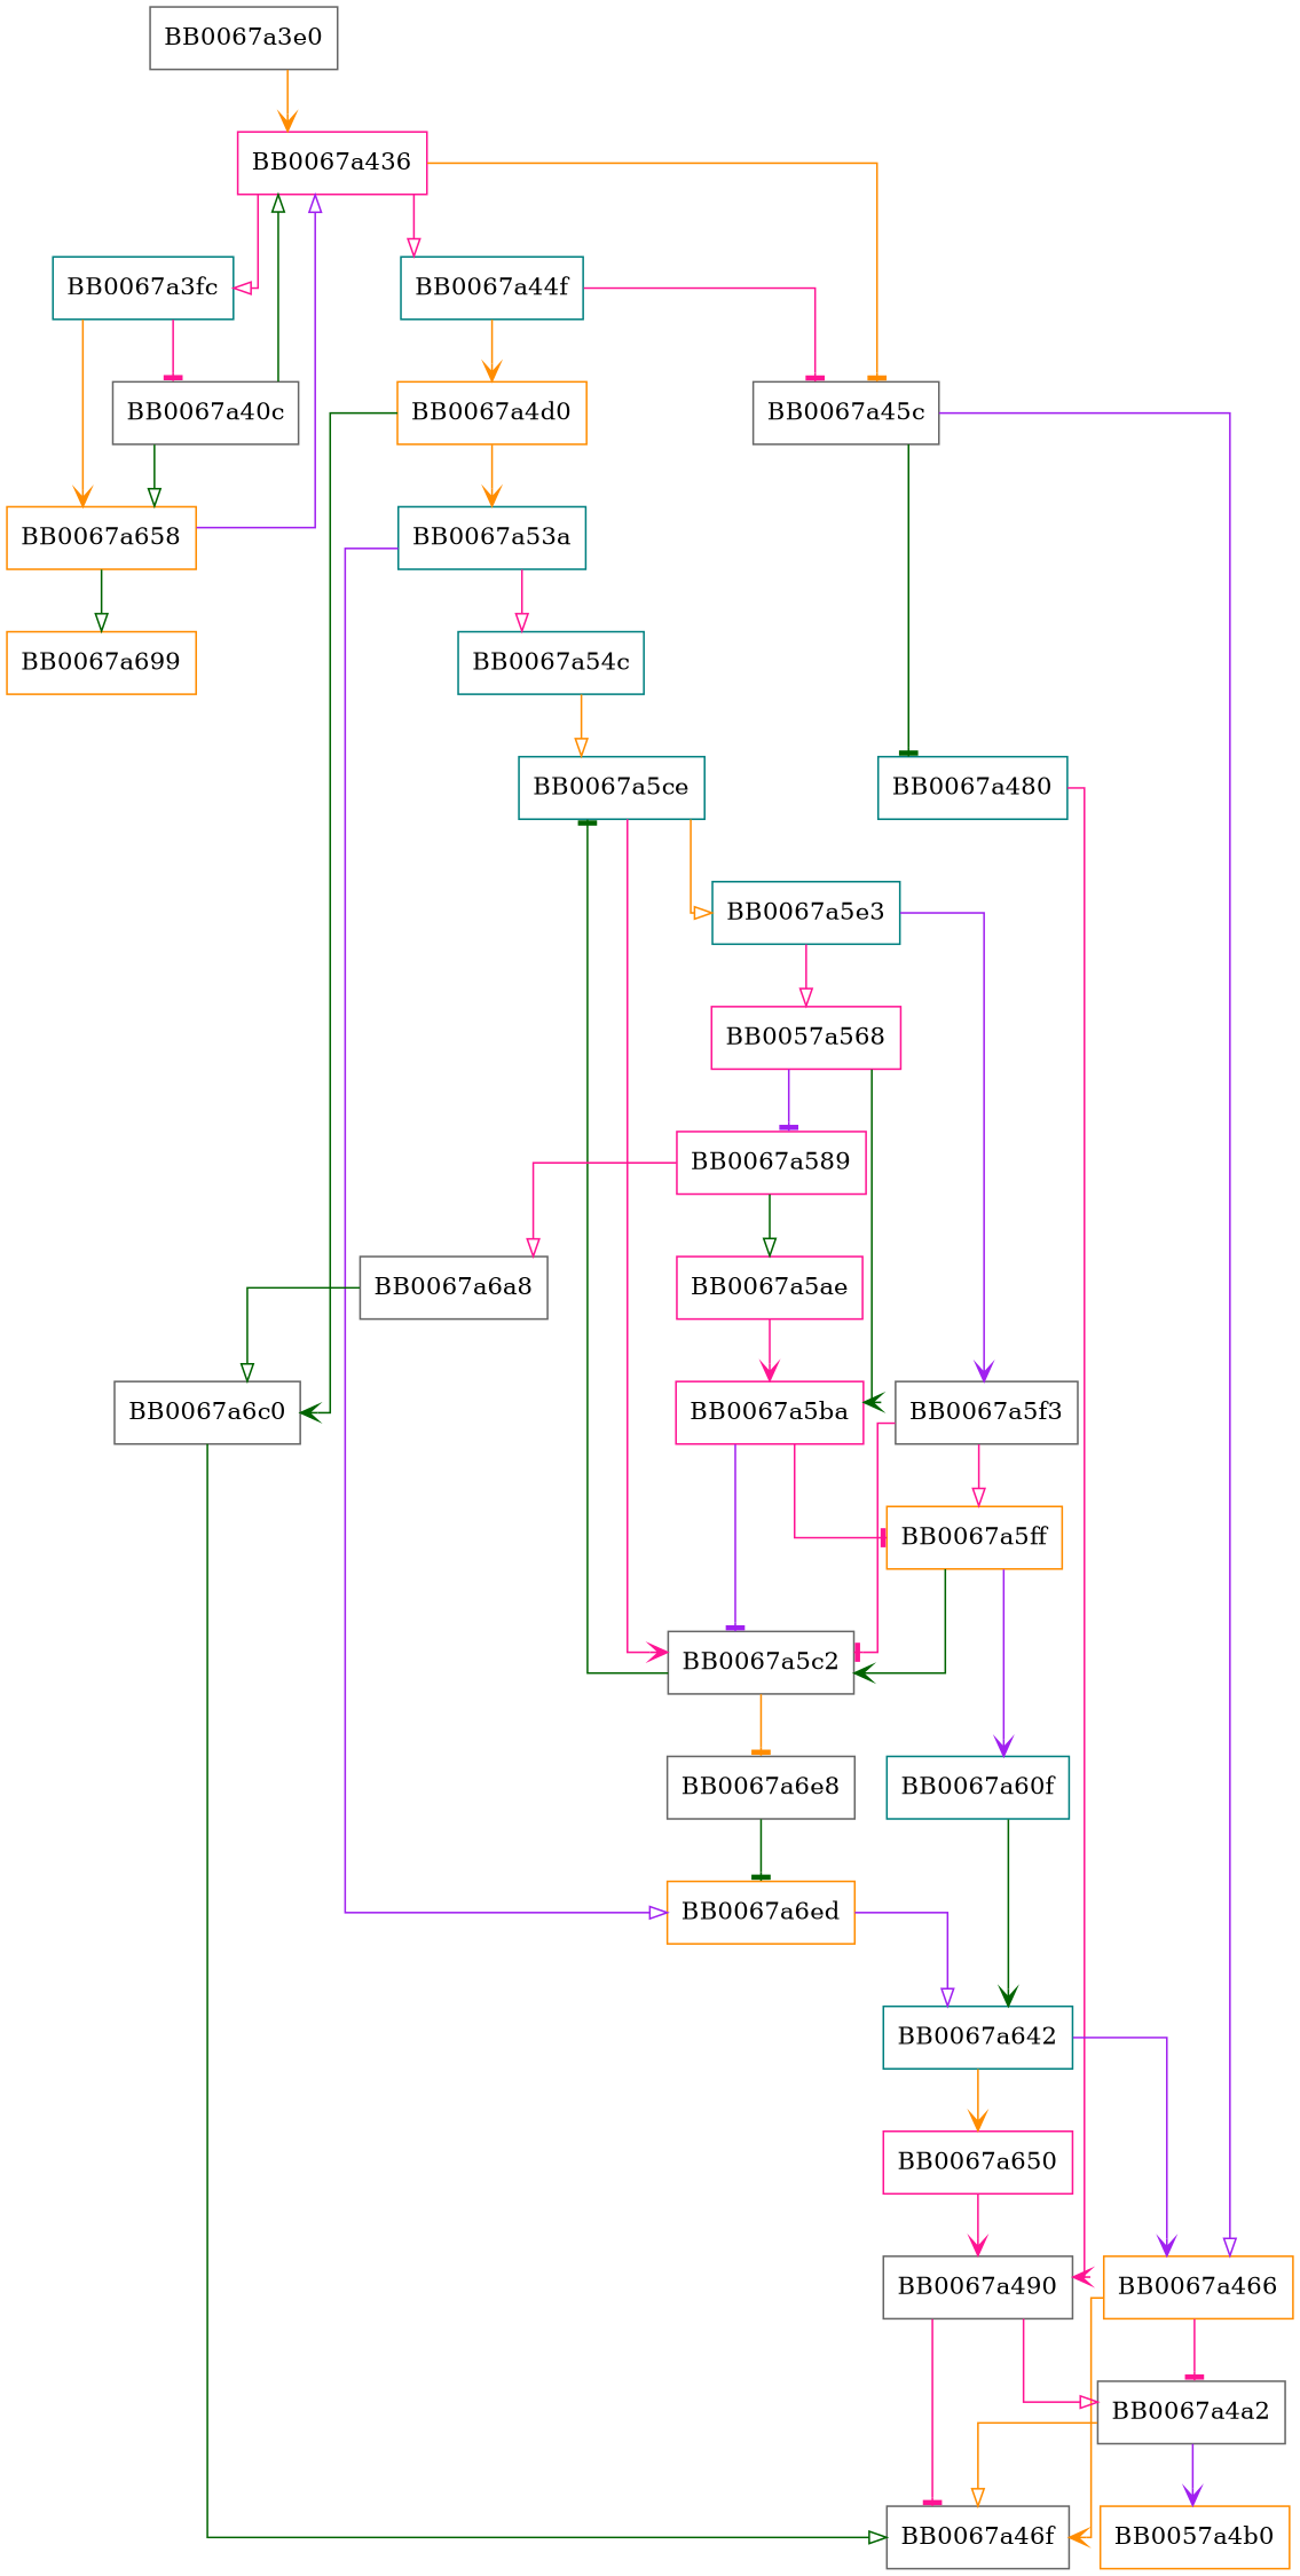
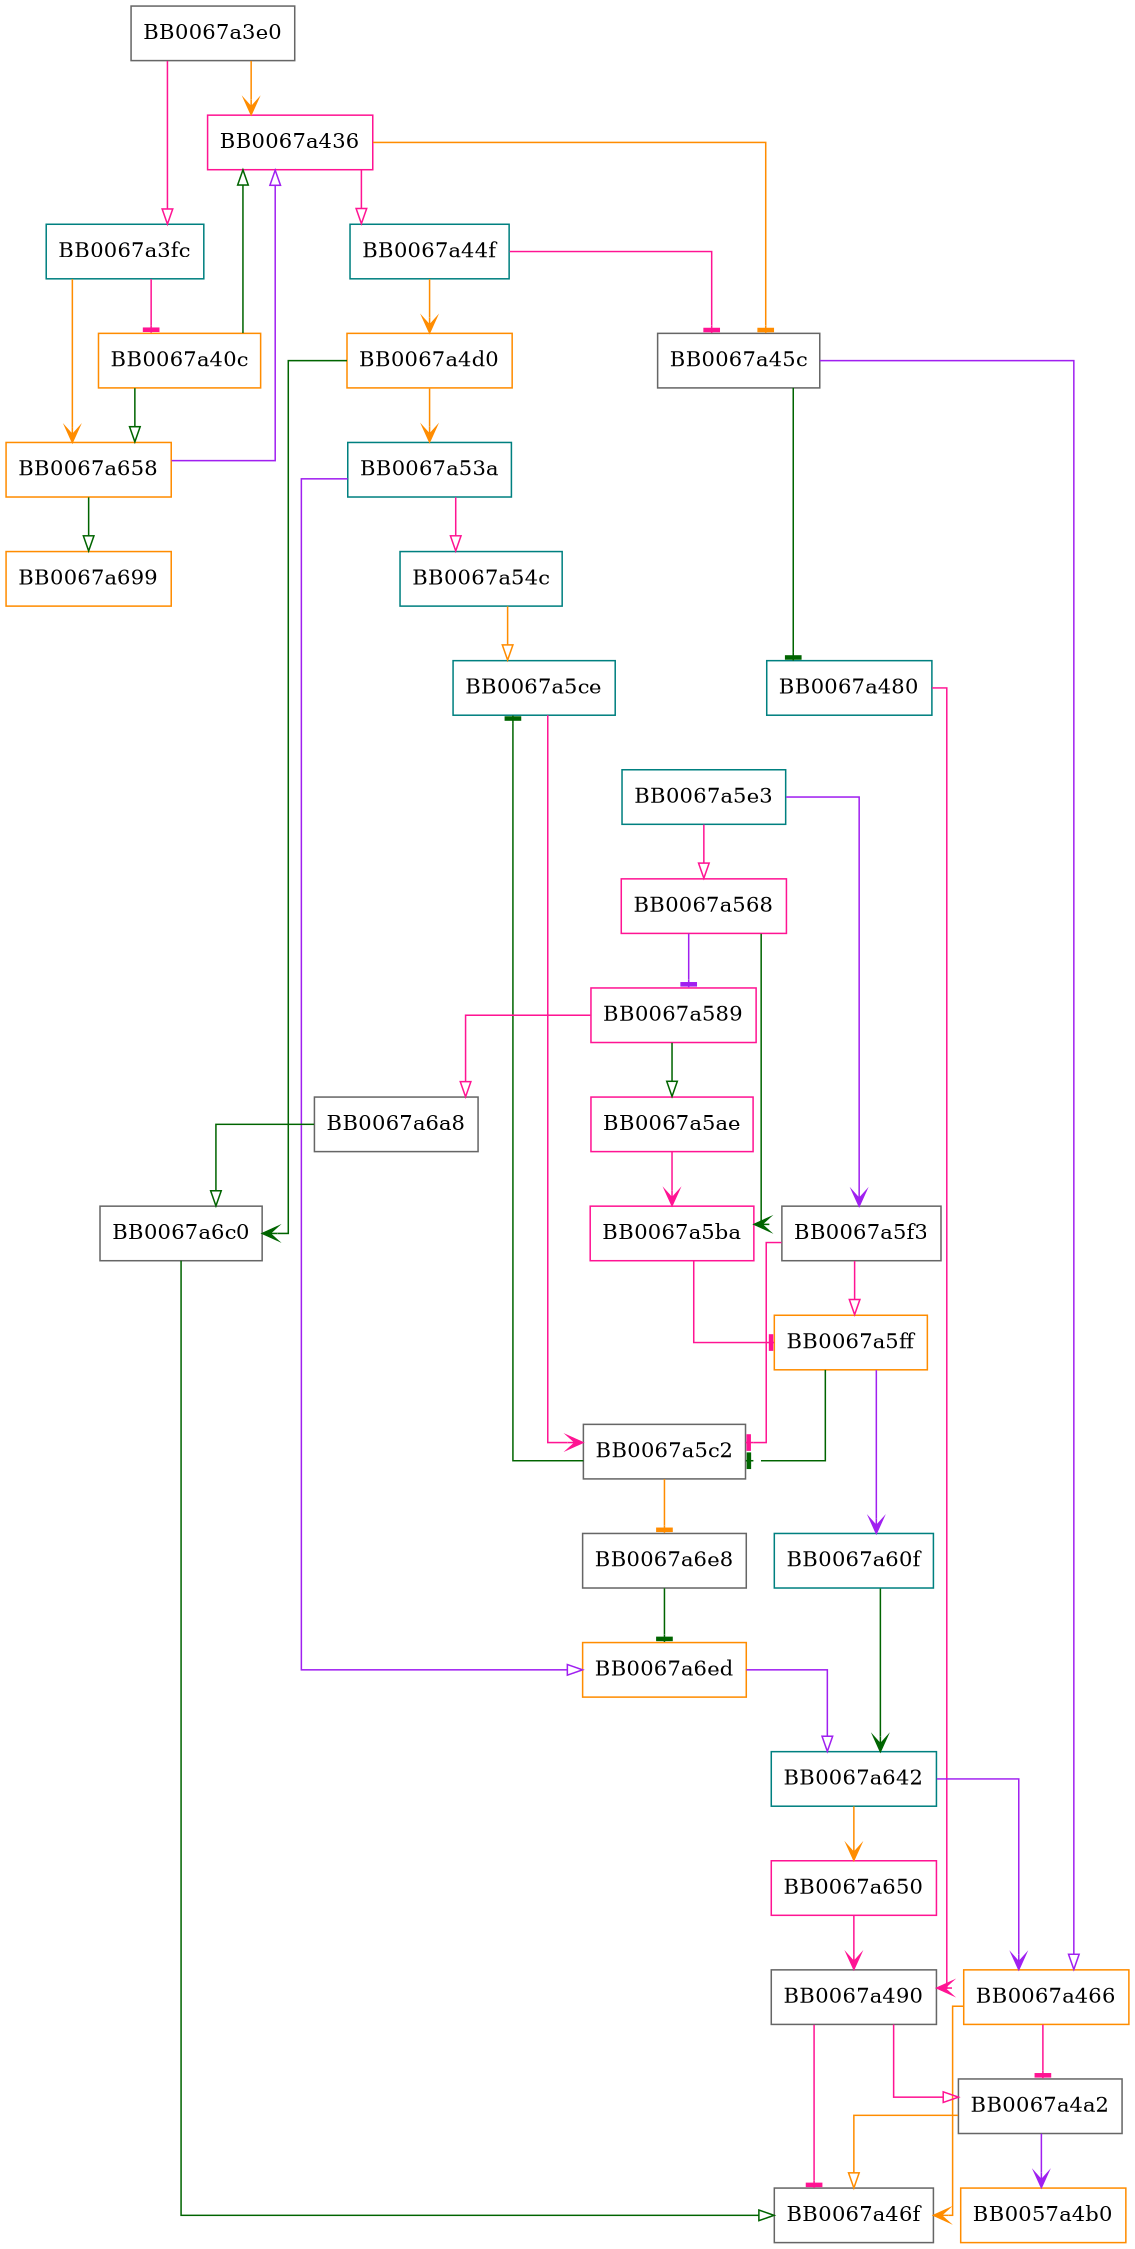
  digraph {
    splines=ortho
    node [color=gray40 shape=box]
    edge [arrowhead=onormal color=deeppink]
    BB0067a436 [color=deeppink]
    BB0067a3e0
    BB0067a3fc [color=teal]
    BB0067a45c
    BB0067a44f [color=teal]
    BB0067a658 [color=darkorange]
-   BB0067a40c
+   BB0067a40c [color=darkorange]
    BB0067a480 [color=teal]
    BB0067a466 [color=darkorange]
    BB0067a4d0 [color=darkorange]
    BB0067a699 [color=darkorange]
    BB0067a490
    n13 [label=BB0067a4a2]
    BB0067a46f
    BB0067a6c0
    BB0067a53a [color=teal]
    BB0067a6ed [color=darkorange]
    BB0067a54c [color=teal]
    n19 [color=darkorange label=BB0057a4b0]
    BB0067a642 [color=teal]
    BB0067a5ce [color=teal]
    BB0067a650 [color=deeppink]
    BB0067a5c2
    BB0067a5e3 [color=teal]
    BB0067a6e8
-   BB0067a568 [color=deeppink label=BB0057a568]
+   BB0067a568 [color=deeppink]
    BB0067a5f3
    BB0067a5ba [color=deeppink]
    BB0067a589 [color=deeppink]
    BB0067a5ff [color=darkorange]
    BB0067a6a8
    BB0067a5ae [color=deeppink]
    BB0067a60f [color=teal]
    BB0067a436 -> BB0067a45c [arrowhead=tee color=darkorange]
    BB0067a436 -> BB0067a44f
    BB0067a3e0 -> BB0067a436 [arrowhead=vee color=darkorange]
-   BB0067a436 -> BB0067a3fc
+   BB0067a3e0 -> BB0067a3fc
    BB0067a3fc -> BB0067a658 [arrowhead=vee color=darkorange]
    BB0067a3fc -> BB0067a40c [arrowhead=tee]
    BB0067a45c -> BB0067a480 [arrowhead=tee color=darkgreen]
    BB0067a45c -> BB0067a466 [color=purple]
    BB0067a44f -> BB0067a45c [arrowhead=tee]
    BB0067a44f -> BB0067a4d0 [arrowhead=vee color=darkorange]
    BB0067a658 -> BB0067a436 [color=purple]
    BB0067a658 -> BB0067a699 [color=darkgreen]
    BB0067a40c -> BB0067a436 [color=darkgreen]
    BB0067a40c -> BB0067a658 [color=darkgreen]
    BB0067a480 -> BB0067a490 [arrowhead=vee]
    BB0067a466 -> n13 [arrowhead=tee]
    BB0067a466 -> BB0067a46f [arrowhead=vee color=darkorange]
    BB0067a4d0 -> BB0067a6c0 [arrowhead=vee color=darkgreen]
    BB0067a4d0 -> BB0067a53a [arrowhead=vee color=darkorange]
    BB0067a490 -> n13
    BB0067a490 -> BB0067a46f [arrowhead=tee]
    n13 -> BB0067a46f [color=darkorange]
    n13 -> n19 [arrowhead=vee color=purple]
    BB0067a6c0 -> BB0067a46f [color=darkgreen]
    BB0067a53a -> BB0067a6ed [color=purple]
    BB0067a53a -> BB0067a54c
    BB0067a6ed -> BB0067a642 [color=purple]
    BB0067a54c -> BB0067a5ce [color=darkorange]
    BB0067a642 -> BB0067a466 [arrowhead=vee color=purple]
    BB0067a642 -> BB0067a650 [arrowhead=vee color=darkorange]
    BB0067a5ce -> BB0067a5c2 [arrowhead=vee]
-   BB0067a5ce -> BB0067a5e3 [color=darkorange]
    BB0067a650 -> BB0067a490 [arrowhead=vee]
    BB0067a5c2 -> BB0067a5ce [arrowhead=tee color=darkgreen]
    BB0067a5c2 -> BB0067a6e8 [arrowhead=tee color=darkorange]
    BB0067a5e3 -> BB0067a568
    BB0067a5e3 -> BB0067a5f3 [arrowhead=vee color=purple]
    BB0067a6e8 -> BB0067a6ed [arrowhead=tee color=darkgreen]
    BB0067a568 -> BB0067a5ba [arrowhead=vee color=darkgreen]
    BB0067a568 -> BB0067a589 [arrowhead=tee color=purple]
    BB0067a5f3 -> BB0067a5c2 [arrowhead=tee]
    BB0067a5f3 -> BB0067a5ff
-   BB0067a5ba -> BB0067a5c2 [arrowhead=tee color=purple]
    BB0067a5ba -> BB0067a5ff [arrowhead=tee]
    BB0067a589 -> BB0067a6a8
    BB0067a589 -> BB0067a5ae [color=darkgreen]
-   BB0067a5ff -> BB0067a5c2 [arrowhead=vee color=darkgreen]
+   BB0067a5ff -> BB0067a5c2 [arrowhead=tee color=darkgreen]
    BB0067a5ff -> BB0067a60f [arrowhead=vee color=purple]
    BB0067a6a8 -> BB0067a6c0 [color=darkgreen]
    BB0067a5ae -> BB0067a5ba [arrowhead=vee]
    BB0067a60f -> BB0067a642 [arrowhead=vee color=darkgreen]
  }
